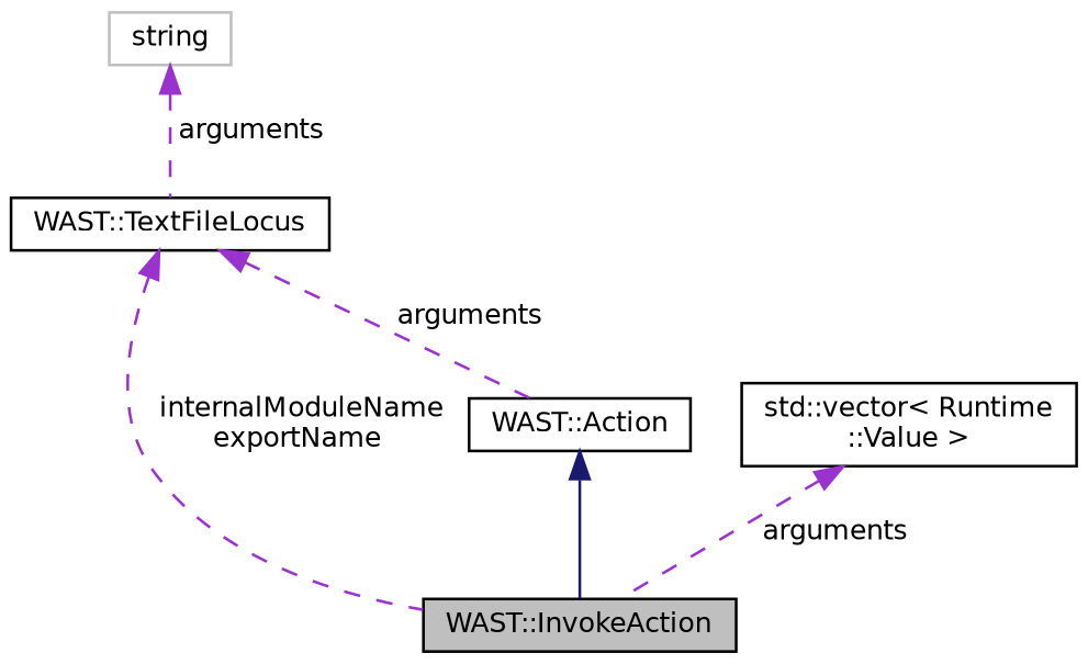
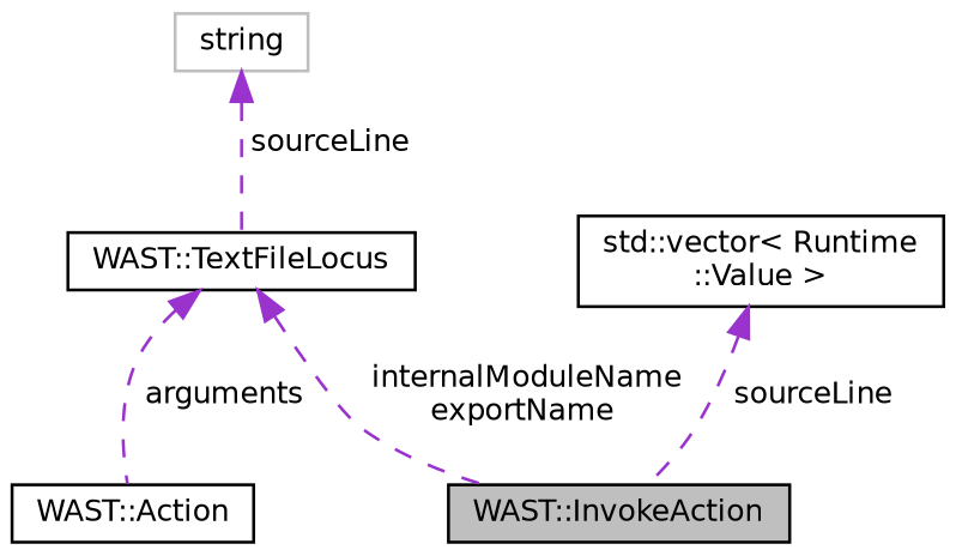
  digraph {
    node [color=black fillcolor=white fontname=Helvetica fontsize=10 shape=record style=filled]
    edge [color=darkorchid3 dir=back fontname=Helvetica fontsize=10 labelfontname=Helvetica labelfontsize=10 style=dashed]
    n1 [fillcolor=grey75 fontcolor=black height=0.2 label="WAST::InvokeAction" width=0.4]
    n2 [height=0.2 label="WAST::Action" width=0.4]
    n3 [height=0.2 label="WAST::TextFileLocus" width=0.4]
    n4 [color=grey75 height=0.2 label=string width=0.4]
    n5 [height=0.2 label="std::vector\< Runtime\l::Value \>" width=0.4]
-   n2 -> n1 [color=midnightblue style=solid]
    n3 -> n1 [label=" internalModuleName\nexportName"]
    n3 -> n2 [label=" arguments"]
-   n4 -> n3 [label=" arguments"]
-   n5 -> n1 [label=" arguments"]
+   n4 -> n3 [label=" sourceLine"]
+   n5 -> n1 [label=" sourceLine"]
  }
